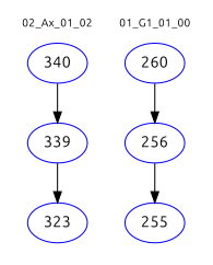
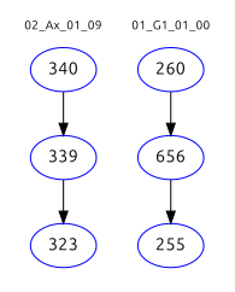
  digraph {
    fontname=Ubuntu
    node [color=blue fontname=Ubuntu]
    edge [color=black fontname=Ubuntu]
    n1 [label=339]
    n2 [label=323]
    n3 [label=340]
-   n4 [label=256]
+   n4 [label=656]
    n5 [label=260]
    n6 [label=255]
    subgraph cluster_1 {
      color=white
      fontsize=10
-     label="02_Ax_01_02"
+     label="02_Ax_01_09"
      n1
      n2
      n3
    }
    subgraph cluster_2 {
      color=white
      fontsize=10
      label="01_G1_01_00"
      n4
      n5
      n6
    }
    n1 -> n2
    n3 -> n1
    n4 -> n6
    n5 -> n4
  }
